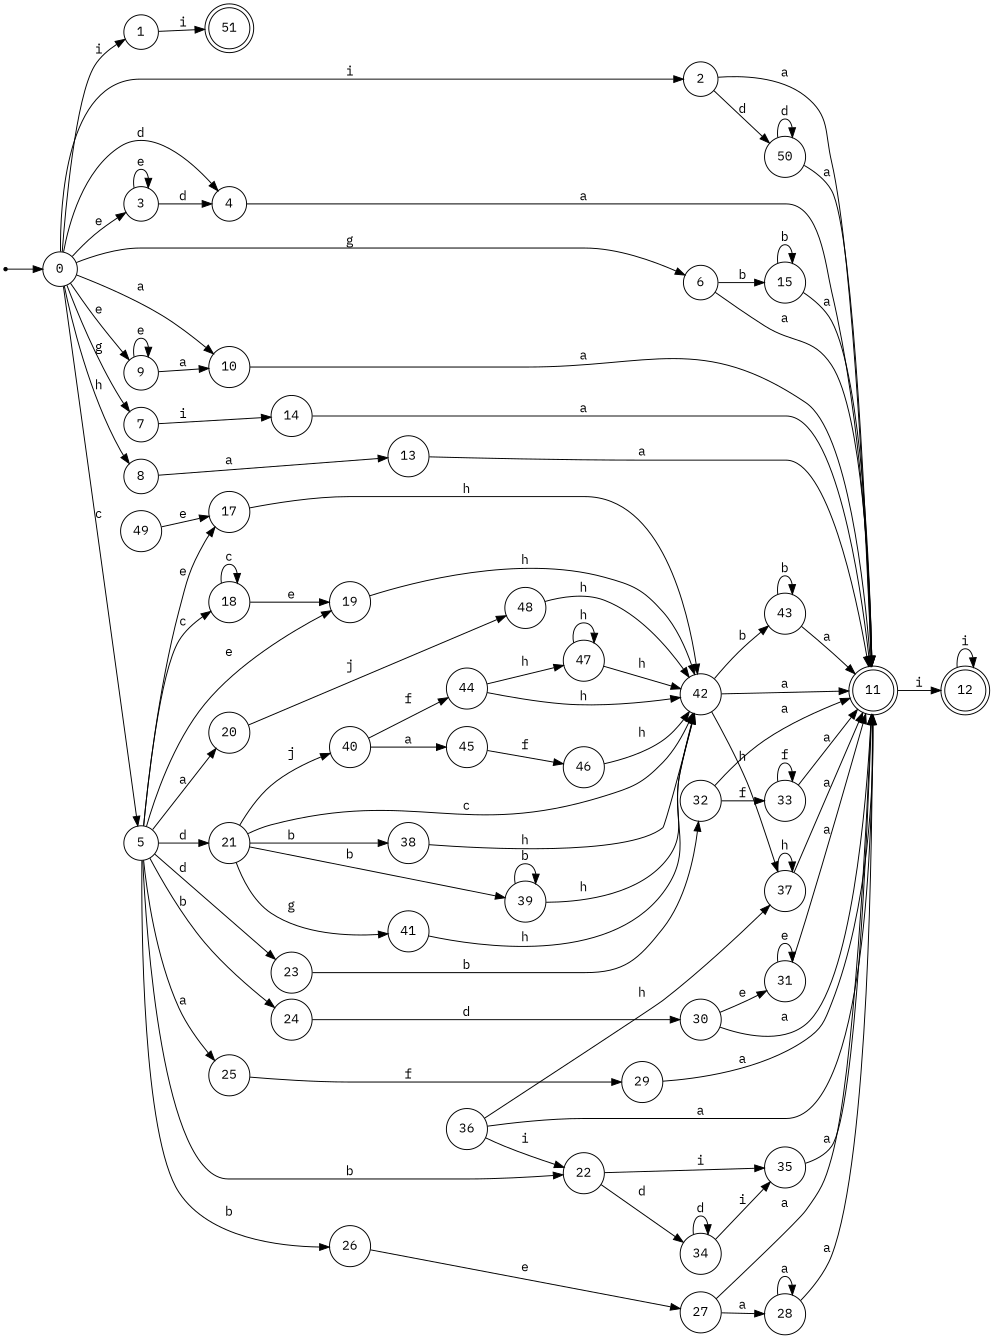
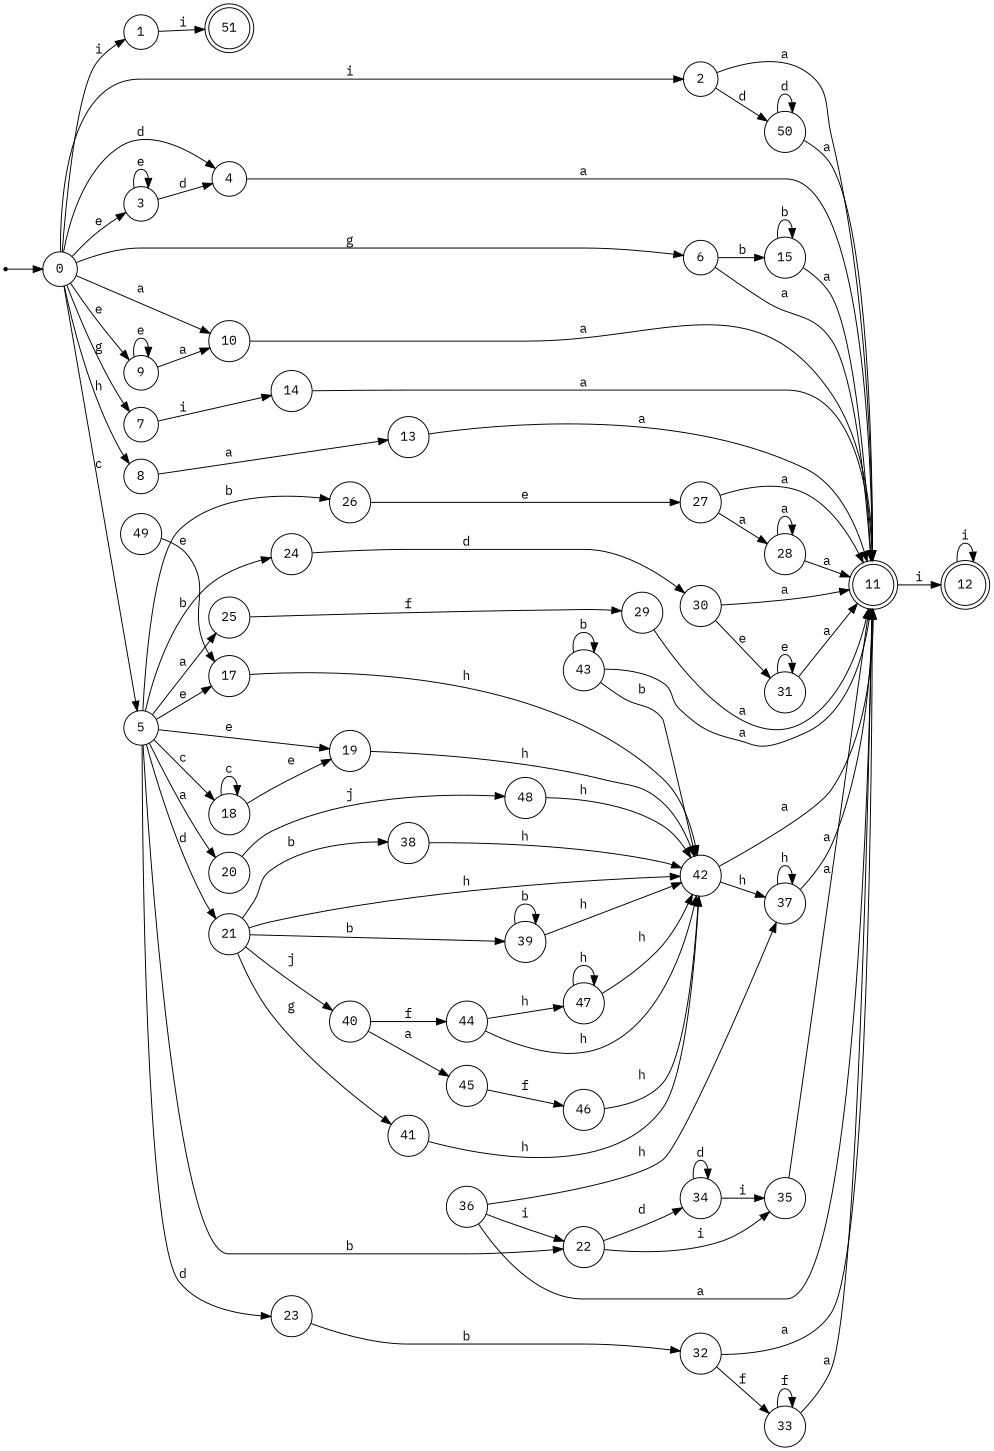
  digraph {
    fontname="IBM Plex Mono"
    rankdir=LR
    node [fontname="IBM Plex Mono" shape=circle]
    edge [fontname="IBM Plex Mono"]
    dummy0 [shape=point]
    0
    1
    2
    3
    4
    5
    6
    7
    8
    9
    10
    51 [shape=doublecircle]
    11 [shape=doublecircle]
    50
    17
    18
    19
    20
    21
    22
    23
    24
    25
    26
    15
    14
    13
    12 [shape=doublecircle]
    42
    48
    38
    39
    40
    41
    34
    35
    32
    30
    29
    27
    49
    37
    43
    44
    45
    36
    33
    31
    28
    47
    46
    dummy0 -> 0
    0 -> 1 [label=i]
    0 -> 2 [label=i]
    0 -> 3 [label=e]
    0 -> 4 [label=d]
    0 -> 5 [label=c]
    0 -> 6 [label=g]
    0 -> 7 [label=g]
    0 -> 8 [label=h]
    0 -> 9 [label=e]
    0 -> 10 [label=a]
    1 -> 51 [label=i]
    2 -> 11 [label=a]
    2 -> 50 [label=d]
    3 -> 3 [label=e]
    3 -> 4 [label=d]
    4 -> 11 [label=a]
    5 -> 17 [label=e]
    5 -> 18 [label=c]
    5 -> 19 [label=e]
    5 -> 20 [label=a]
    5 -> 21 [label=d]
    5 -> 22 [label=b]
    5 -> 23 [label=d]
    5 -> 24 [label=b]
    5 -> 25 [label=a]
    5 -> 26 [label=b]
    6 -> 11 [label=a]
    6 -> 15 [label=b]
    7 -> 14 [label=i]
    8 -> 13 [label=a]
    9 -> 9 [label=e]
    9 -> 10 [label=a]
    10 -> 11 [label=a]
    11 -> 12 [label=i]
    50 -> 11 [label=a]
    50 -> 50 [label=d]
    17 -> 42 [label=h]
    18 -> 18 [label=c]
    18 -> 19 [label=e]
    19 -> 42 [label=h]
    20 -> 48 [label=j]
-   21 -> 42 [label=c]
+   21 -> 42 [label=h]
    21 -> 38 [label=b]
    21 -> 39 [label=b]
    21 -> 40 [label=j]
    21 -> 41 [label=g]
    22 -> 34 [label=d]
    22 -> 35 [label=i]
    23 -> 32 [label=b]
    24 -> 30 [label=d]
    25 -> 29 [label=f]
    26 -> 27 [label=e]
    15 -> 11 [label=a]
    15 -> 15 [label=b]
    14 -> 11 [label=a]
    13 -> 11 [label=a]
    12 -> 12 [label=i]
    42 -> 11 [label=a]
    42 -> 37 [label=h]
-   42 -> 43 [label=b]
+   43 -> 42 [label=b]
    48 -> 42 [label=h]
    38 -> 42 [label=h]
    39 -> 42 [label=h]
    39 -> 39 [label=b]
    40 -> 44 [label=f]
    40 -> 45 [label=a]
    41 -> 42 [label=h]
    34 -> 34 [label=d]
    34 -> 35 [label=i]
    35 -> 11 [label=a]
    32 -> 11 [label=a]
    32 -> 33 [label=f]
    30 -> 11 [label=a]
    30 -> 31 [label=e]
    29 -> 11 [label=a]
    27 -> 11 [label=a]
    27 -> 28 [label=a]
    49 -> 17 [label=e]
    37 -> 11 [label=a]
    37 -> 37 [label=h]
    43 -> 11 [label=a]
    43 -> 43 [label=b]
    44 -> 42 [label=h]
    44 -> 47 [label=h]
    45 -> 46 [label=f]
    36 -> 11 [label=a]
    36 -> 22 [label=i]
    36 -> 37 [label=h]
    33 -> 11 [label=a]
    33 -> 33 [label=f]
    31 -> 11 [label=a]
    31 -> 31 [label=e]
    28 -> 11 [label=a]
    28 -> 28 [label=a]
    47 -> 42 [label=h]
    47 -> 47 [label=h]
    46 -> 42 [label=h]
  }
